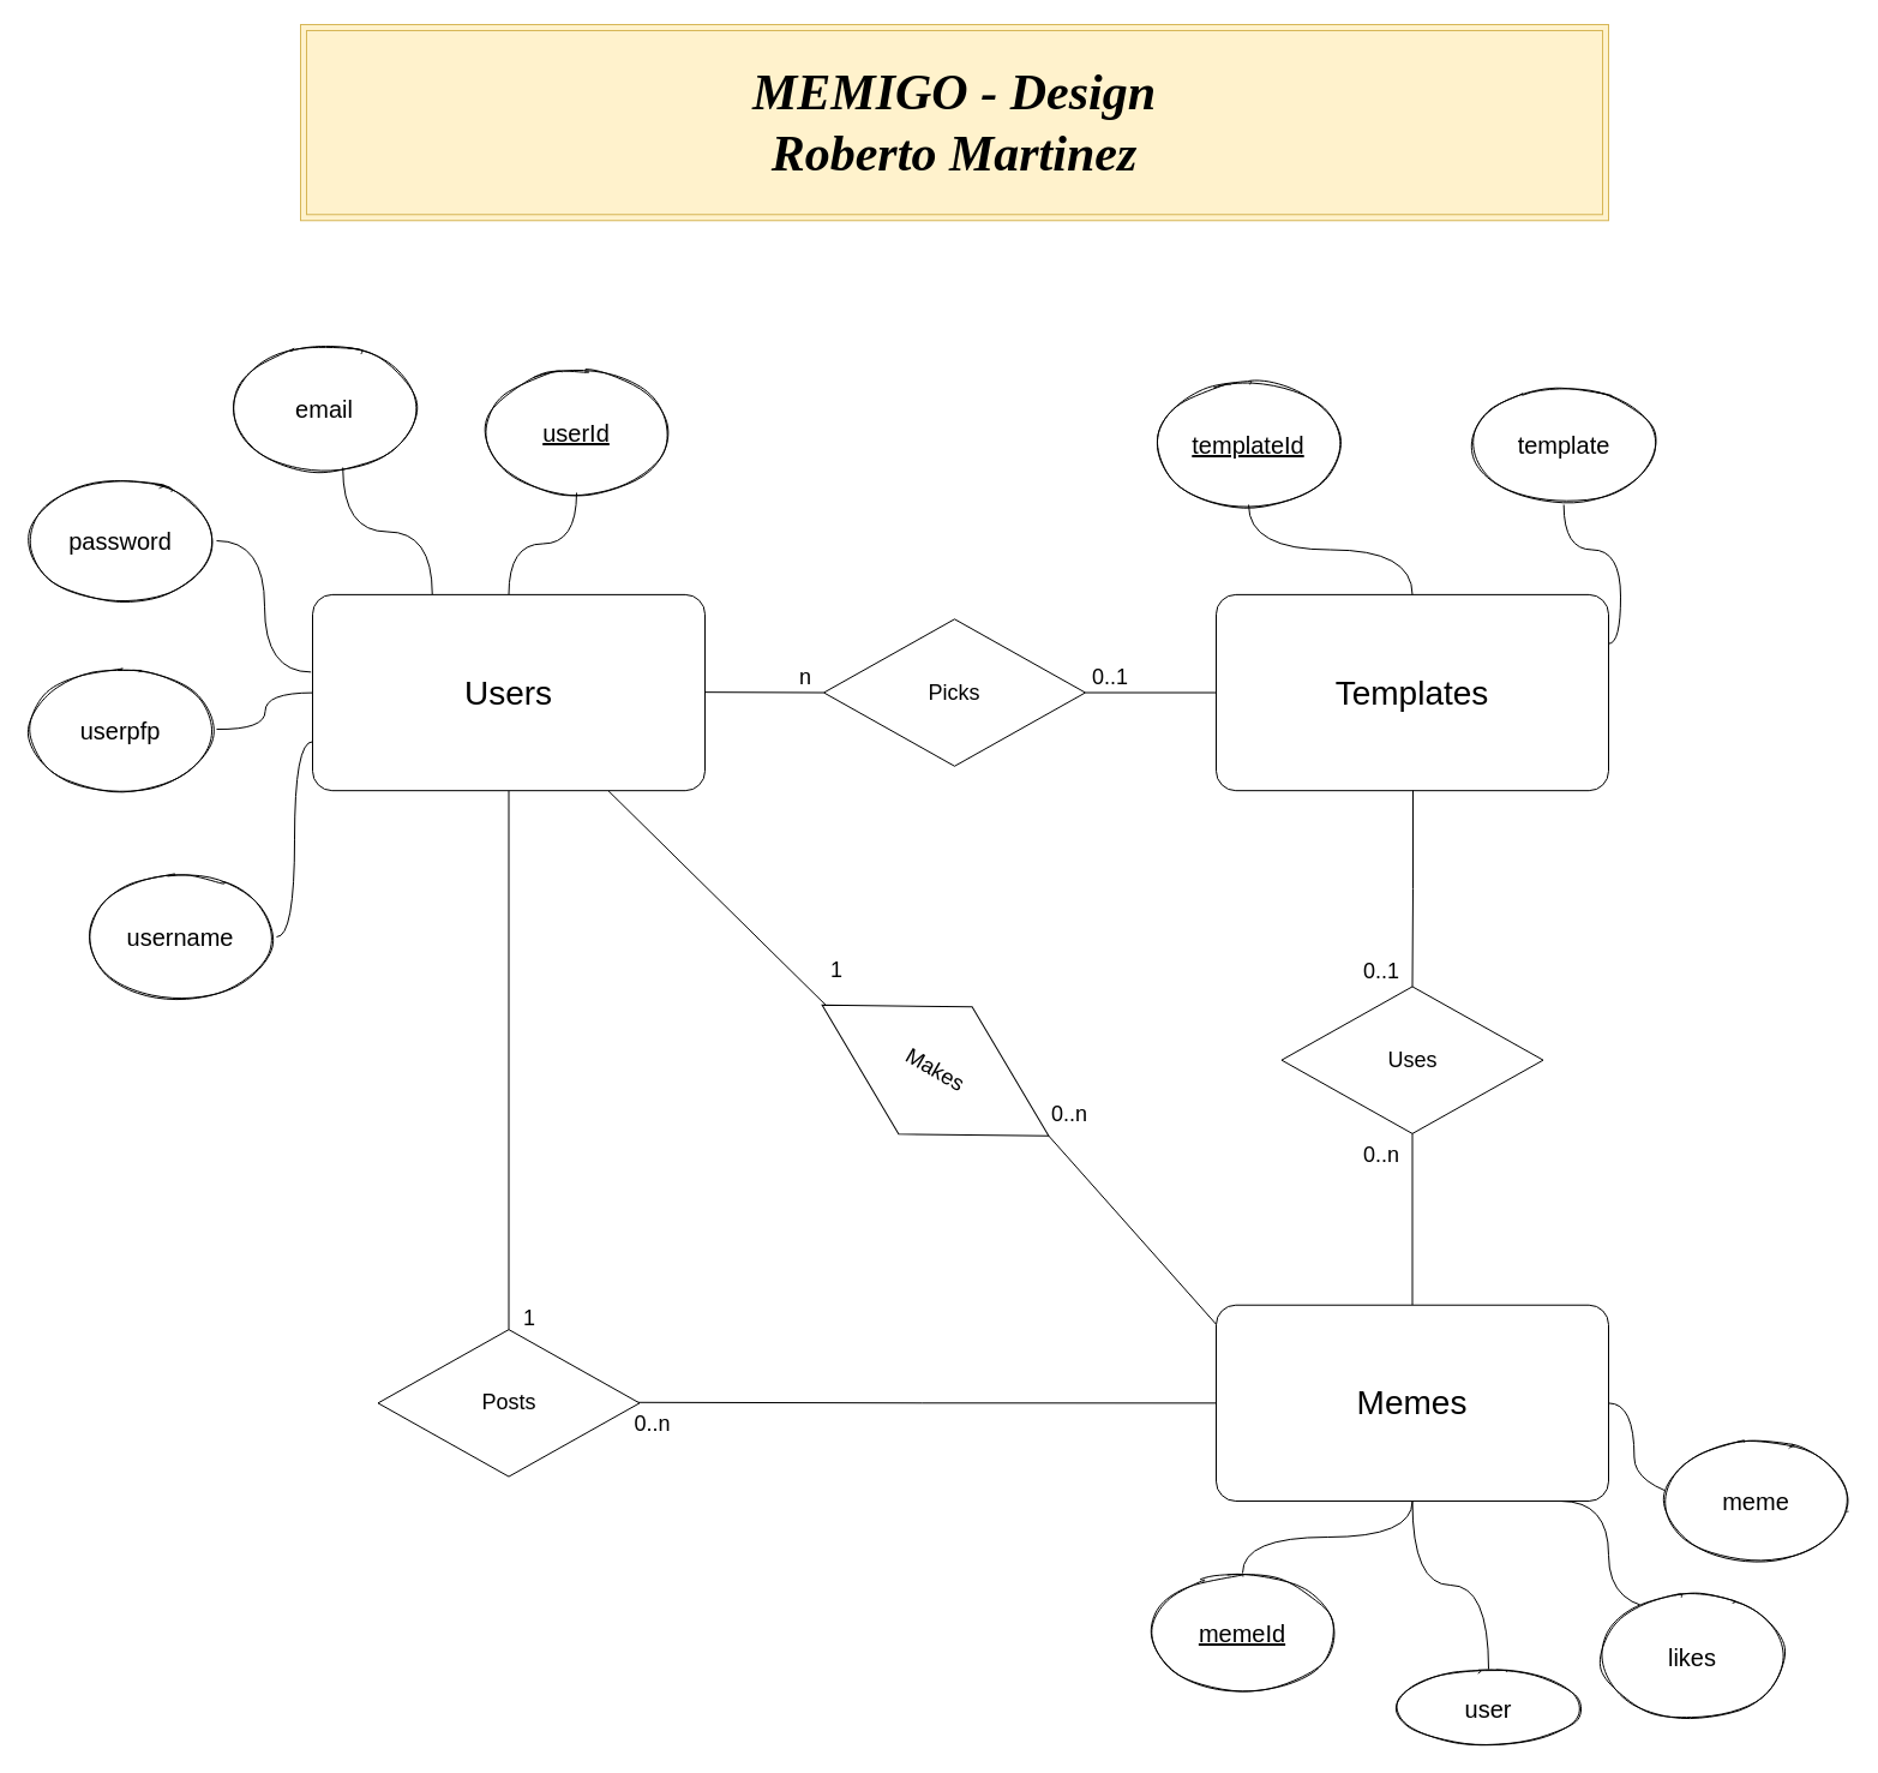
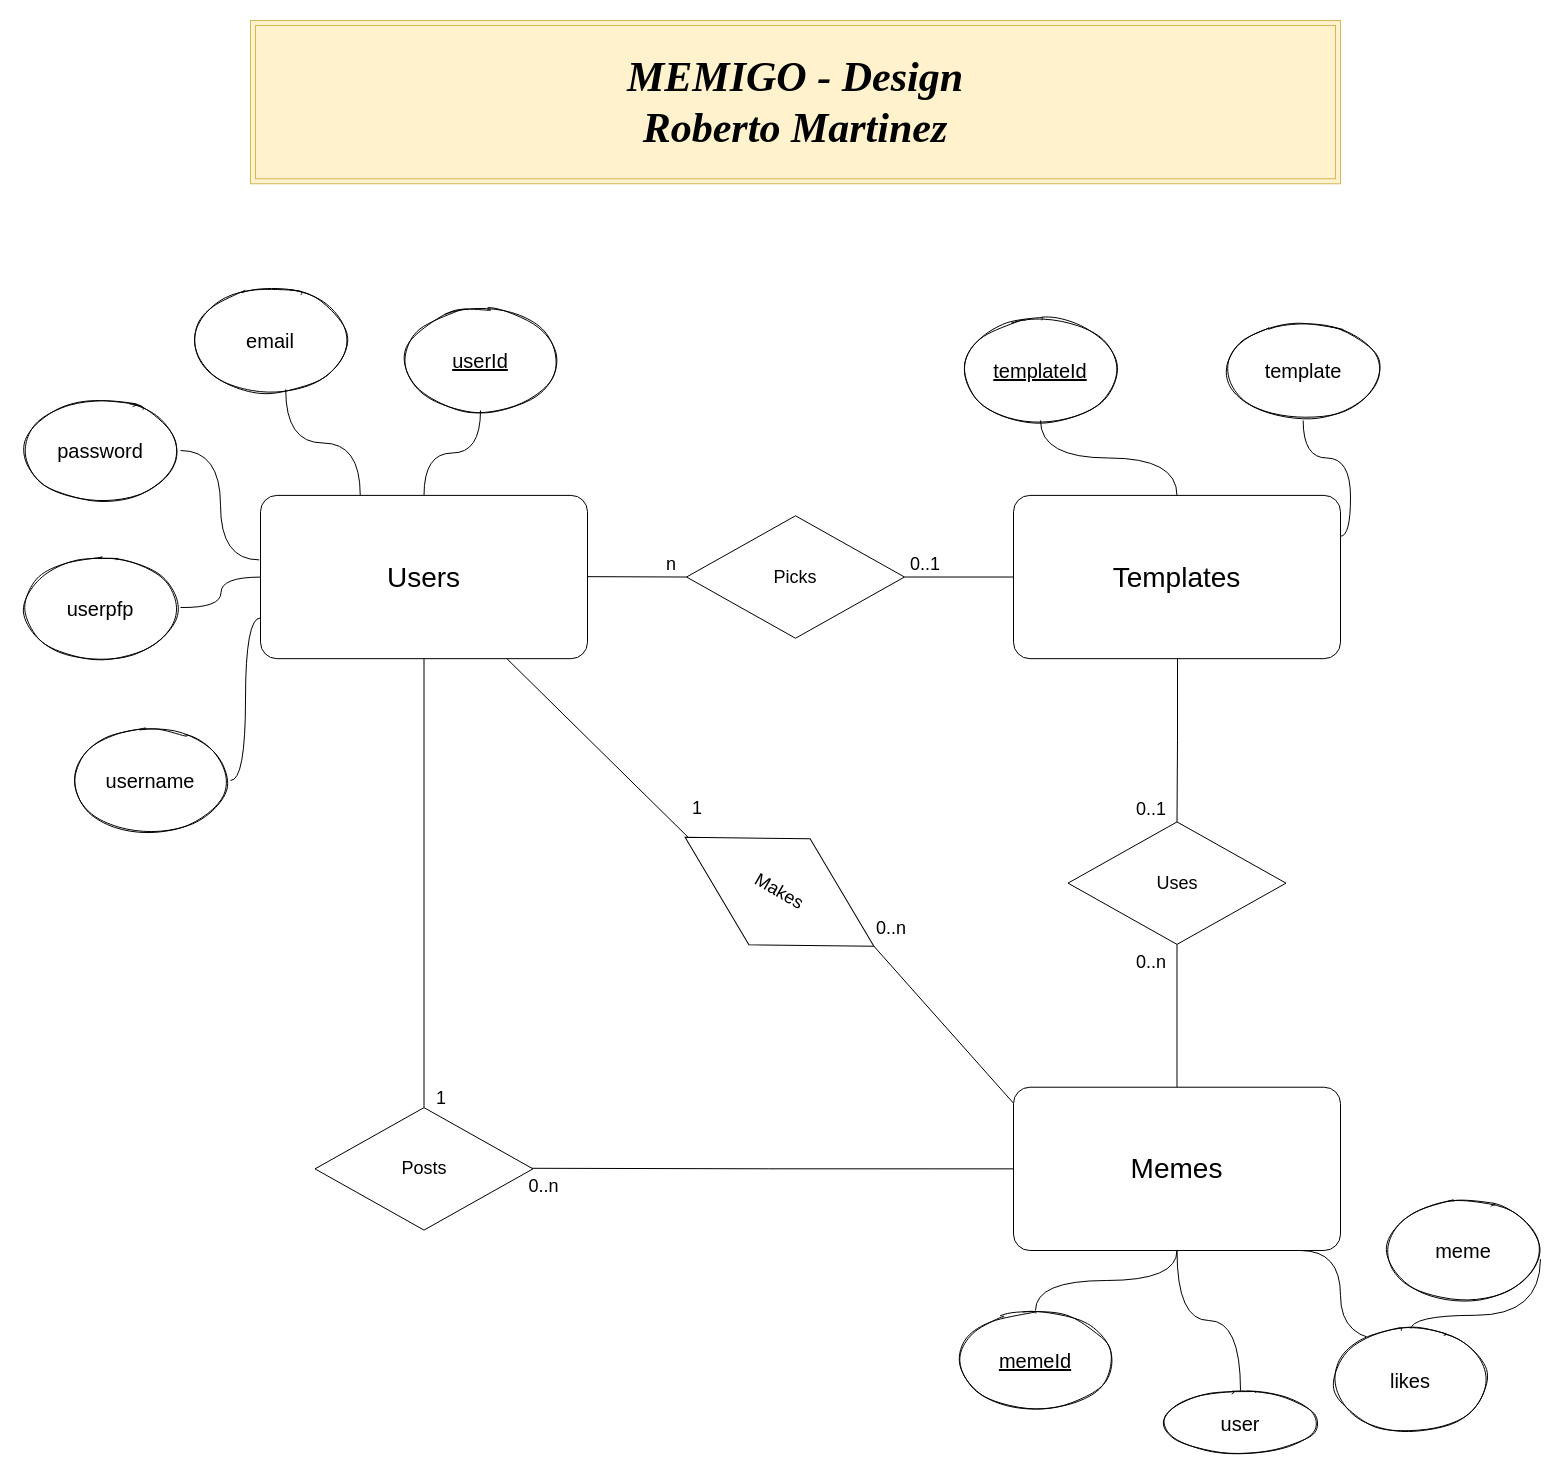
  <mxCell id="0" />
  <mxCell id="1" parent="0" />
  <mxCell id="2" value="&lt;font face=&quot;Helvetica&quot;&gt;&lt;u&gt;userId&lt;/u&gt;&lt;/font&gt;" style="ellipse;whiteSpace=wrap;html=1;sketch=1;hachureGap=4;pointerEvents=0;fontFamily=Architects Daughter;fontSource=https%3A%2F%2Ffonts.googleapis.com%2Fcss%3Ffamily%3DArchitects%2BDaughter;fontSize=20;" parent="1" vertex="1"><mxGeometry x="400" y="310" width="160" height="100" as="geometry" /></mxCell>
  <mxCell id="3" value="email" style="ellipse;whiteSpace=wrap;html=1;sketch=1;hachureGap=4;pointerEvents=0;fontFamily=Helvetica;fontSize=20;" parent="1" vertex="1"><mxGeometry x="190" y="290" width="160" height="100" as="geometry" /></mxCell>
  <mxCell id="4" value="&lt;font&gt;&lt;font style=&quot;font-size: 28px&quot;&gt;Templates&lt;/font&gt;&lt;br&gt;&lt;/font&gt;" style="rounded=1;arcSize=10;whiteSpace=wrap;html=1;align=center;" parent="1" vertex="1"><mxGeometry x="1013" y="494.898" width="327" height="163.265" as="geometry" /></mxCell>
  <mxCell id="5" value="&lt;font style=&quot;font-size: 18px&quot;&gt;Picks&lt;/font&gt;" style="shape=rhombus;perimeter=rhombusPerimeter;whiteSpace=wrap;html=1;align=center;" parent="1" vertex="1"><mxGeometry x="686" y="515.306" width="218" height="122.449" as="geometry" /></mxCell>
  <mxCell id="6" value="&lt;font style=&quot;font-size: 18px&quot;&gt;Uses&lt;/font&gt;" style="shape=rhombus;perimeter=rhombusPerimeter;whiteSpace=wrap;html=1;align=center;" parent="1" vertex="1"><mxGeometry x="1067.5" y="821.429" width="218" height="122.449" as="geometry" /></mxCell>
  <mxCell id="7" value="" style="endArrow=none;html=1;rounded=0;edgeStyle=orthogonalEdgeStyle;exitX=0.5;exitY=0;exitDx=0;exitDy=0;" parent="1" source="45" target="46" edge="1"><mxGeometry x="320" y="650" as="geometry"><mxPoint x="395.333" y="903.061" as="sourcePoint" /><mxPoint x="686" y="903.061" as="targetPoint" /><Array as="points" /></mxGeometry></mxCell>
  <mxCell id="8" value="" style="endArrow=none;html=1;rounded=0;edgeStyle=orthogonalEdgeStyle;entryX=0;entryY=0.5;entryDx=0;entryDy=0;" parent="1" target="43" edge="1"><mxGeometry x="320" y="650" as="geometry"><mxPoint x="522.5" y="1167.776" as="sourcePoint" /><mxPoint x="813.167" y="1167.776" as="targetPoint" /></mxGeometry></mxCell>
  <mxCell id="9" value="" style="endArrow=none;html=1;rounded=0;edgeStyle=orthogonalEdgeStyle;entryX=0.5;entryY=0;entryDx=0;entryDy=0;exitX=0.5;exitY=1;exitDx=0;exitDy=0;" parent="1" source="6" target="43" edge="1"><mxGeometry x="320" y="650" as="geometry"><mxPoint x="904" y="1005.102" as="sourcePoint" /><mxPoint x="1194.667" y="1005.102" as="targetPoint" /></mxGeometry></mxCell>
  <mxCell id="10" value="" style="endArrow=none;html=1;rounded=0;edgeStyle=orthogonalEdgeStyle;" parent="1" edge="1"><mxGeometry x="320" y="650" as="geometry"><mxPoint x="577" y="576.122" as="sourcePoint" /><mxPoint x="686" y="576.531" as="targetPoint" /><Array as="points"><mxPoint x="577" y="576.122" /><mxPoint x="904" y="576.122" /></Array></mxGeometry></mxCell>
  <mxCell id="11" value="n" style="text;strokeColor=none;fillColor=none;spacingLeft=4;spacingRight=4;overflow=hidden;rotatable=0;points=[[0,0.5],[1,0.5]];portConstraint=eastwest;fontSize=18;" parent="1" vertex="1"><mxGeometry x="660" y="545.916" width="72.667" height="61.224" as="geometry" /></mxCell>
  <mxCell id="12" value="1 " style="text;strokeColor=none;fillColor=none;spacingLeft=4;spacingRight=4;overflow=hidden;rotatable=0;points=[[0,0.5],[1,0.5]];portConstraint=eastwest;fontSize=18;" parent="1" vertex="1"><mxGeometry x="686" y="790.004" width="72.667" height="61.224" as="geometry" /></mxCell>
  <mxCell id="13" value="1 " style="text;strokeColor=none;fillColor=none;spacingLeft=4;spacingRight=4;overflow=hidden;rotatable=0;points=[[0,0.5],[1,0.5]];portConstraint=eastwest;fontSize=18;" parent="1" vertex="1"><mxGeometry x="430" y="1079.998" width="72.667" height="61.224" as="geometry" /></mxCell>
  <mxCell id="14" value="0..n" style="text;strokeColor=none;fillColor=none;spacingLeft=4;spacingRight=4;overflow=hidden;rotatable=0;points=[[0,0.5],[1,0.5]];portConstraint=eastwest;fontSize=18;" parent="1" vertex="1"><mxGeometry x="522.503" y="1168.367" width="72.667" height="61.224" as="geometry" /></mxCell>
  <mxCell id="15" value="0..n" style="text;strokeColor=none;fillColor=none;spacingLeft=4;spacingRight=4;overflow=hidden;rotatable=0;points=[[0,0.5],[1,0.5]];portConstraint=eastwest;fontSize=18;" parent="1" vertex="1"><mxGeometry x="1129.997" y="943.876" width="72.667" height="61.224" as="geometry" /></mxCell>
  <mxCell id="16" value="&lt;font style=&quot;font-size: 22px&quot; face=&quot;Comic Sans MS&quot;&gt;&lt;i style=&quot;font-size: 42px&quot;&gt;&lt;b&gt;MEMIGO - Design&lt;br&gt;Roberto Martinez&lt;/b&gt;&lt;/i&gt;&lt;/font&gt;" style="shape=ext;margin=3;double=1;whiteSpace=wrap;html=1;align=center;fillColor=#fff2cc;strokeColor=#d6b656;" parent="1" vertex="1"><mxGeometry x="250" y="20" width="1090" height="163.265" as="geometry" /></mxCell>
  <mxCell id="17" value="" style="endArrow=none;html=1;rounded=0;edgeStyle=orthogonalEdgeStyle;exitX=1;exitY=0.5;exitDx=0;exitDy=0;entryX=0;entryY=0.5;entryDx=0;entryDy=0;" parent="1" source="5" target="4" edge="1"><mxGeometry x="320" y="650" as="geometry"><mxPoint x="1194" y="806.531" as="sourcePoint" /><mxPoint x="920" y="576.524" as="targetPoint" /></mxGeometry></mxCell>
  <mxCell id="18" value="0..1" style="text;strokeColor=none;fillColor=none;spacingLeft=4;spacingRight=4;overflow=hidden;rotatable=0;points=[[0,0.5],[1,0.5]];portConstraint=eastwest;fontSize=18;" parent="1" vertex="1"><mxGeometry x="904" y="545.916" width="72.667" height="61.224" as="geometry" /></mxCell>
  <mxCell id="19" value="0..1" style="text;strokeColor=none;fillColor=none;spacingLeft=4;spacingRight=4;overflow=hidden;rotatable=0;points=[[0,0.5],[1,0.5]];portConstraint=eastwest;fontSize=18;" parent="1" vertex="1"><mxGeometry x="1130" y="791.43" width="40" height="30" as="geometry" /></mxCell>
  <mxCell id="20" value="" style="endArrow=none;html=1;rounded=0;fontSize=18;edgeStyle=orthogonalEdgeStyle;exitX=0.5;exitY=0;exitDx=0;exitDy=0;" parent="1" source="6" edge="1"><mxGeometry x="320" y="650" as="geometry"><mxPoint x="1200" y="800" as="sourcePoint" /><mxPoint x="1177" y="658" as="targetPoint" /><Array as="points"><mxPoint x="1177" y="740" /><mxPoint x="1177" y="740" /><mxPoint x="1177" y="658" /></Array></mxGeometry></mxCell>
  <mxCell id="21" value="password" style="ellipse;whiteSpace=wrap;html=1;sketch=1;hachureGap=4;pointerEvents=0;fontFamily=Helvetica;fontSize=20;" parent="1" vertex="1"><mxGeometry x="20" y="400" width="160" height="100" as="geometry" /></mxCell>
  <mxCell id="22" value="userpfp" style="ellipse;whiteSpace=wrap;html=1;sketch=1;hachureGap=4;pointerEvents=0;fontFamily=Helvetica;fontSize=20;" parent="1" vertex="1"><mxGeometry x="20" y="558.16" width="160" height="100" as="geometry" /></mxCell>
  <mxCell id="23" value="&lt;font face=&quot;Helvetica&quot;&gt;username&lt;/font&gt;" style="ellipse;whiteSpace=wrap;html=1;sketch=1;hachureGap=4;pointerEvents=0;fontFamily=Architects Daughter;fontSource=https%3A%2F%2Ffonts.googleapis.com%2Fcss%3Ffamily%3DArchitects%2BDaughter;fontSize=20;" parent="1" vertex="1"><mxGeometry x="70" y="730" width="160" height="100" as="geometry" /></mxCell>
  <mxCell id="24" value="&lt;u&gt;templateId&lt;/u&gt;" style="ellipse;whiteSpace=wrap;html=1;sketch=1;hachureGap=4;pointerEvents=0;fontFamily=Helvetica;fontSize=20;" parent="1" vertex="1"><mxGeometry x="960" y="320" width="160" height="100" as="geometry" /></mxCell>
  <mxCell id="25" value="template" style="ellipse;whiteSpace=wrap;html=1;sketch=1;hachureGap=4;pointerEvents=0;fontFamily=Helvetica;fontSize=20;" parent="1" vertex="1"><mxGeometry x="1222.66" y="320" width="160" height="100" as="geometry" /></mxCell>
  <mxCell id="26" value="&lt;font face=&quot;Helvetica&quot;&gt;user&lt;/font&gt;" style="ellipse;whiteSpace=wrap;html=1;sketch=1;hachureGap=4;pointerEvents=0;fontFamily=Architects Daughter;fontSource=https%3A%2F%2Ffonts.googleapis.com%2Fcss%3Ffamily%3DArchitects%2BDaughter;fontSize=20;" parent="1" vertex="1"><mxGeometry x="1160" y="1390" width="160" height="65" as="geometry" /></mxCell>
  <mxCell id="27" value="&lt;font face=&quot;Helvetica&quot;&gt;&lt;u&gt;memeId&lt;/u&gt;&lt;/font&gt;" style="ellipse;whiteSpace=wrap;html=1;sketch=1;hachureGap=4;pointerEvents=0;fontFamily=Architects Daughter;fontSource=https%3A%2F%2Ffonts.googleapis.com%2Fcss%3Ffamily%3DArchitects%2BDaughter;fontSize=20;" parent="1" vertex="1"><mxGeometry x="955" y="1310" width="160" height="100" as="geometry" /></mxCell>
  <mxCell id="28" value="" style="endArrow=none;html=1;edgeStyle=orthogonalEdgeStyle;curved=1;exitX=0.595;exitY=0.99;exitDx=0;exitDy=0;exitPerimeter=0;entryX=0.305;entryY=-0.002;entryDx=0;entryDy=0;entryPerimeter=0;" parent="1" source="3" target="46" edge="1"><mxGeometry relative="1" as="geometry"><mxPoint x="300" y="440" as="sourcePoint" /><mxPoint x="460" y="440" as="targetPoint" /></mxGeometry></mxCell>
  <mxCell id="29" value="" style="endArrow=none;html=1;edgeStyle=orthogonalEdgeStyle;curved=1;" parent="1" source="2" target="46" edge="1"><mxGeometry relative="1" as="geometry"><mxPoint x="295.2" y="399" as="sourcePoint" /><mxPoint x="433.5" y="504.898" as="targetPoint" /></mxGeometry></mxCell>
  <mxCell id="30" value="" style="endArrow=none;html=1;edgeStyle=orthogonalEdgeStyle;curved=1;entryX=-0.004;entryY=0.395;entryDx=0;entryDy=0;entryPerimeter=0;" parent="1" source="21" target="46" edge="1"><mxGeometry relative="1" as="geometry"><mxPoint x="236.5" y="461.02" as="sourcePoint" /><mxPoint x="180" y="545.918" as="targetPoint" /></mxGeometry></mxCell>
  <mxCell id="31" value="" style="endArrow=none;html=1;edgeStyle=orthogonalEdgeStyle;curved=1;" parent="1" target="46" edge="1"><mxGeometry relative="1" as="geometry"><mxPoint x="180" y="607" as="sourcePoint" /><mxPoint x="258.692" y="716.528" as="targetPoint" /></mxGeometry></mxCell>
  <mxCell id="32" value="" style="endArrow=none;html=1;edgeStyle=orthogonalEdgeStyle;curved=1;entryX=0;entryY=0.75;entryDx=0;entryDy=0;" parent="1" source="23" target="46" edge="1"><mxGeometry relative="1" as="geometry"><mxPoint x="200" y="710.4" as="sourcePoint" /><mxPoint x="280" y="680" as="targetPoint" /></mxGeometry></mxCell>
  <mxCell id="33" value="" style="endArrow=none;html=1;edgeStyle=orthogonalEdgeStyle;curved=1;" parent="1" source="4" target="24" edge="1"><mxGeometry relative="1" as="geometry"><mxPoint x="1120" y="558.11" as="sourcePoint" /><mxPoint x="1150" y="395.457" as="targetPoint" /></mxGeometry></mxCell>
  <mxCell id="34" value="" style="endArrow=none;html=1;edgeStyle=orthogonalEdgeStyle;curved=1;exitX=1;exitY=0.25;exitDx=0;exitDy=0;" parent="1" source="4" target="25" edge="1"><mxGeometry relative="1" as="geometry"><mxPoint x="1386.5" y="499.998" as="sourcePoint" /><mxPoint x="1250" y="425.1" as="targetPoint" /></mxGeometry></mxCell>
- <mxCell id="35" value="" style="endArrow=none;html=1;edgeStyle=orthogonalEdgeStyle;curved=1;exitX=0.983;exitY=0.586;exitDx=0;exitDy=0;exitPerimeter=0;" parent="1" source="47" target="43" edge="1"><mxGeometry relative="1" as="geometry"><mxPoint x="1407.37" y="1200.004" as="sourcePoint" /><mxPoint x="1370.03" y="1084.29" as="targetPoint" /></mxGeometry></mxCell>
+ <mxCell id="35" value="" style="endArrow=none;html=1;edgeStyle=orthogonalEdgeStyle;curved=1;exitX=0.983;exitY=0.586;exitDx=0;exitDy=0;exitPerimeter=0;" parent="1" source="47" target="37" edge="1"><mxGeometry relative="1" as="geometry"><mxPoint x="1407.37" y="1200.004" as="sourcePoint" /><mxPoint x="1370.03" y="1084.29" as="targetPoint" /></mxGeometry></mxCell>
  <mxCell id="36" value="" style="endArrow=none;html=1;edgeStyle=orthogonalEdgeStyle;curved=1;exitX=0.375;exitY=0.104;exitDx=0;exitDy=0;exitPerimeter=0;" parent="1" source="37" edge="1"><mxGeometry relative="1" as="geometry"><mxPoint x="1342.66" y="1331.6" as="sourcePoint" /><mxPoint x="1300" y="1250" as="targetPoint" /><Array as="points"><mxPoint x="1340" y="1340" /><mxPoint x="1340" y="1250" /></Array></mxGeometry></mxCell>
  <mxCell id="37" value="&lt;font face=&quot;Helvetica&quot;&gt;likes&lt;/font&gt;" style="ellipse;whiteSpace=wrap;html=1;sketch=1;hachureGap=4;pointerEvents=0;fontFamily=Architects Daughter;fontSource=https%3A%2F%2Ffonts.googleapis.com%2Fcss%3Ffamily%3DArchitects%2BDaughter;fontSize=20;" parent="1" vertex="1"><mxGeometry x="1330" y="1329.59" width="160" height="100" as="geometry" /></mxCell>
  <mxCell id="38" value="" style="endArrow=none;html=1;edgeStyle=orthogonalEdgeStyle;curved=1;" parent="1" source="26" target="43" edge="1"><mxGeometry relative="1" as="geometry"><mxPoint x="1238.24" y="1409.97" as="sourcePoint" /><mxPoint x="1114.754" y="1239.97" as="targetPoint" /></mxGeometry></mxCell>
  <mxCell id="39" value="" style="endArrow=none;html=1;edgeStyle=orthogonalEdgeStyle;curved=1;" parent="1" source="27" target="43" edge="1"><mxGeometry relative="1" as="geometry"><mxPoint x="1001.74" y="1399.59" as="sourcePoint" /><mxPoint x="1078.254" y="1229.59" as="targetPoint" /></mxGeometry></mxCell>
  <mxCell id="40" value="" style="endArrow=none;html=1;rounded=0;entryX=0.021;entryY=0.762;entryDx=0;entryDy=0;entryPerimeter=0;" edge="1" parent="1" source="46" target="12"><mxGeometry relative="1" as="geometry"><mxPoint x="590" y="650" as="sourcePoint" /><mxPoint x="680" y="820" as="targetPoint" /></mxGeometry></mxCell>
  <mxCell id="41" value="" style="endArrow=none;html=1;rounded=0;entryX=0.004;entryY=0.107;entryDx=0;entryDy=0;entryPerimeter=0;exitX=1;exitY=0.5;exitDx=0;exitDy=0;" edge="1" parent="1" source="44" target="43"><mxGeometry relative="1" as="geometry"><mxPoint x="868.975" y="932.385" as="sourcePoint" /><mxPoint x="1010" y="1100" as="targetPoint" /></mxGeometry></mxCell>
  <mxCell id="42" value="0..n" style="text;strokeColor=none;fillColor=none;spacingLeft=4;spacingRight=4;overflow=hidden;rotatable=0;points=[[0,0.5],[1,0.5]];portConstraint=eastwest;fontSize=18;" vertex="1" parent="1"><mxGeometry x="869.997" y="909.998" width="72.667" height="61.224" as="geometry" /></mxCell>
  <mxCell id="43" value="&lt;font&gt;&lt;font style=&quot;font-size: 28px&quot;&gt;Memes&lt;/font&gt;&lt;br&gt;&lt;/font&gt;" style="rounded=1;arcSize=10;whiteSpace=wrap;html=1;align=center;" parent="1" vertex="1"><mxGeometry x="1013" y="1086.735" width="327" height="163.265" as="geometry" /></mxCell>
  <mxCell id="44" value="&lt;font style=&quot;font-size: 18px&quot;&gt;Makes&lt;/font&gt;" style="shape=rhombus;perimeter=rhombusPerimeter;whiteSpace=wrap;html=1;align=center;rotation=30;" parent="1" vertex="1"><mxGeometry x="670.003" y="829.999" width="218" height="122.449" as="geometry" /></mxCell>
  <mxCell id="45" value="&lt;font style=&quot;font-size: 18px&quot;&gt;Posts&lt;/font&gt;" style="shape=rhombus;perimeter=rhombusPerimeter;whiteSpace=wrap;html=1;align=center;" parent="1" vertex="1"><mxGeometry x="314.5" y="1107.143" width="218" height="122.449" as="geometry" /></mxCell>
  <mxCell id="46" value="&lt;font style=&quot;font-size: 28px&quot;&gt;Users&lt;/font&gt;" style="rounded=1;arcSize=10;whiteSpace=wrap;html=1;align=center;" parent="1" vertex="1"><mxGeometry x="260" y="494.898" width="327" height="163.265" as="geometry" /></mxCell>
  <mxCell id="47" value="&lt;font face=&quot;Helvetica&quot;&gt;meme&lt;/font&gt;" style="ellipse;whiteSpace=wrap;html=1;sketch=1;hachureGap=4;pointerEvents=0;fontFamily=Architects Daughter;fontSource=https%3A%2F%2Ffonts.googleapis.com%2Fcss%3Ffamily%3DArchitects%2BDaughter;fontSize=20;" parent="1" vertex="1"><mxGeometry x="1382.66" y="1200" width="160" height="100" as="geometry" /></mxCell>
